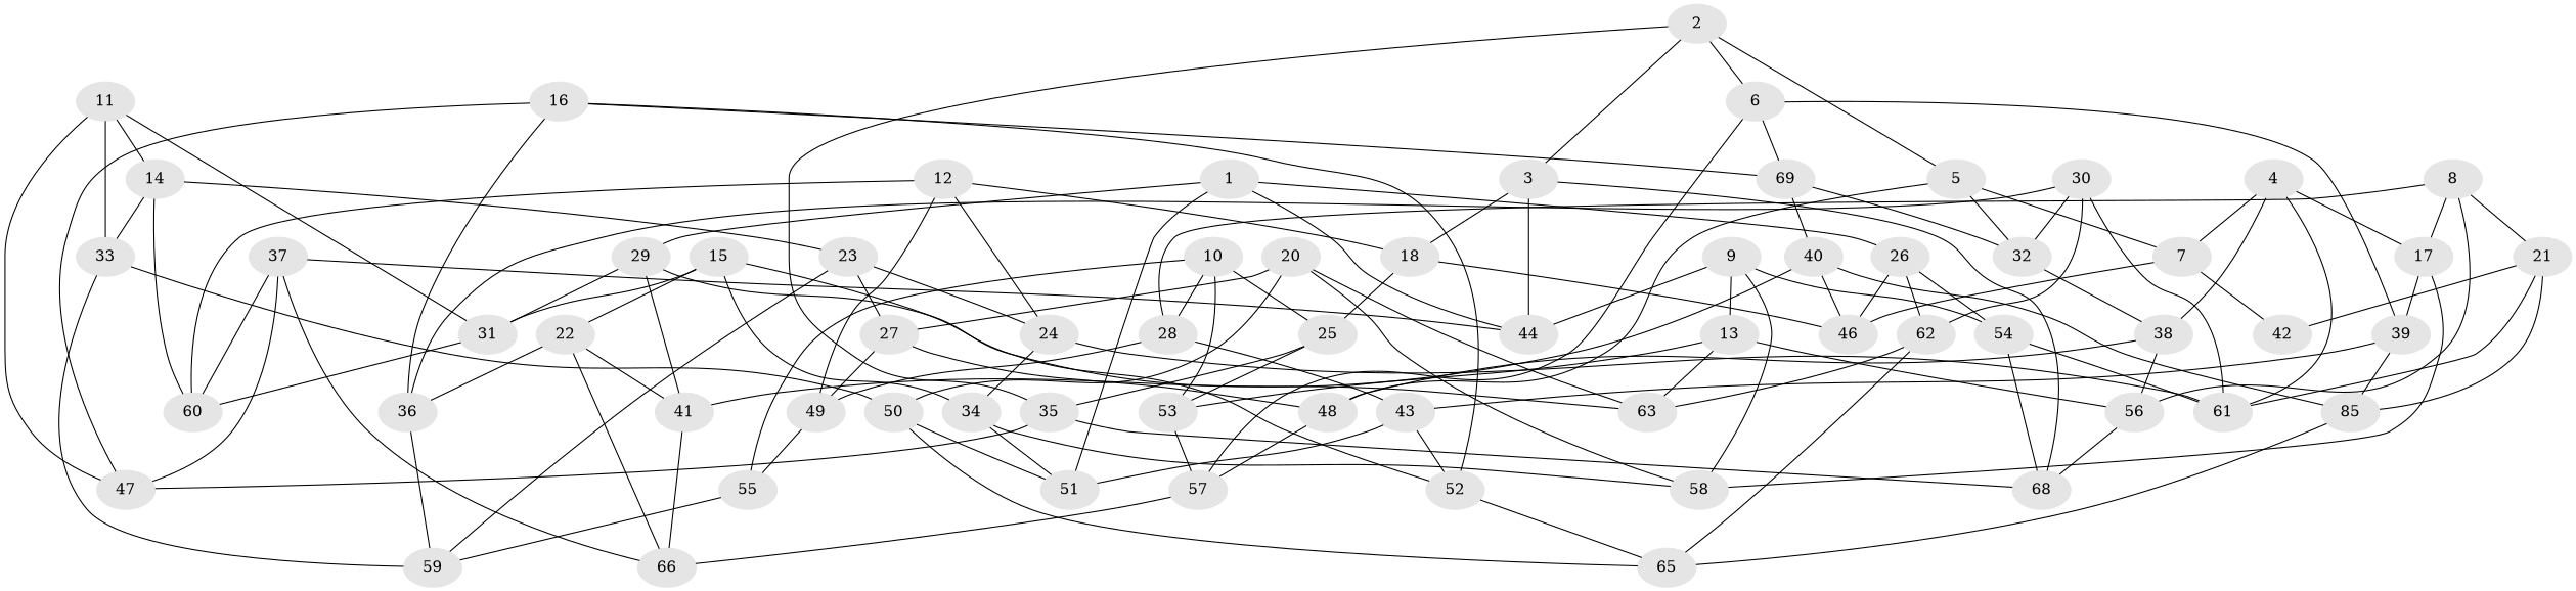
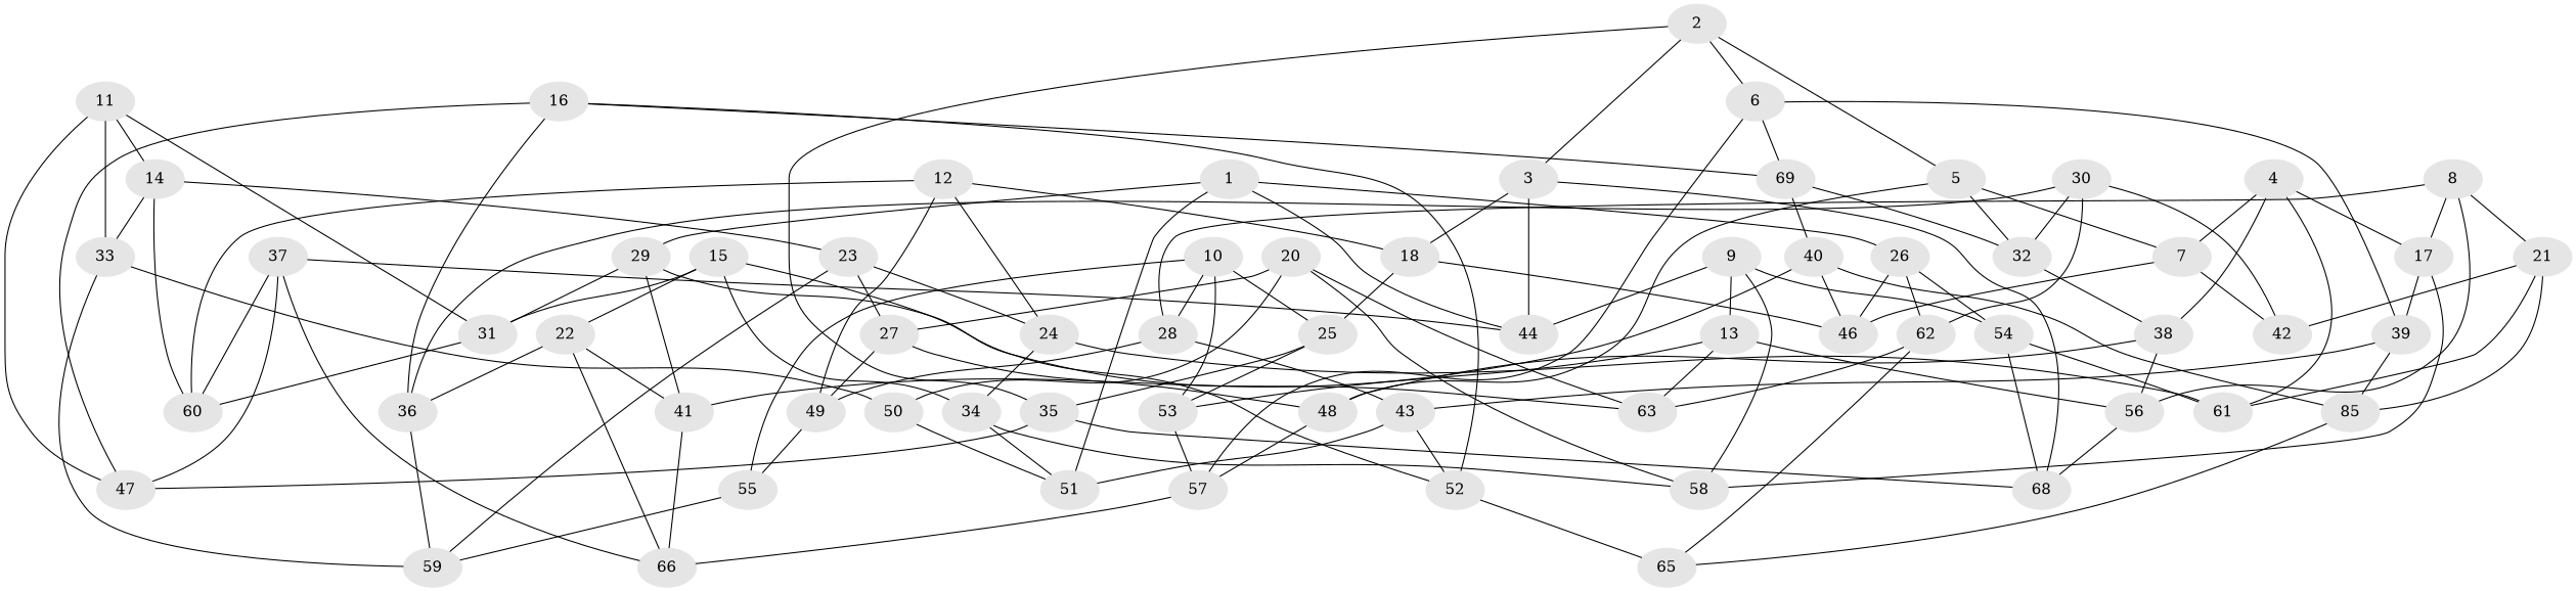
  graph {
    node [color=gray90 style=filled]
    1
    26
    29
    44
    51
    46
    54
    62
    31
    63
    41
    2
    3
    5
    6
    35
    18
    n18 [label=68]
    7
    32
    48
    n22 [label=69]
    39
    57
    47
    25
    4
    17
    38
    61
    42
    58
    56
    40
    n35 [label=85]
    43
    66
    8
    21
    28
    49
    9
    13
    53
    10
    55
    59
    11
    14
    33
    60
    23
    50
    12
    24
    34
    27
    15
    22
    52
    36
    65
    16
    20
    30
    37
    1 -- 26
    1 -- 29
    1 -- 44
    1 -- 51
    26 -- 46
    26 -- 54
    26 -- 62
    29 -- 31
    29 -- 63
    29 -- 41
    54 -- n18
    54 -- 61
    62 -- 63
    62 -- 65
    31 -- 60
    41 -- 66
    2 -- 3
    2 -- 5
    2 -- 6
    2 -- 35
    3 -- 44
    3 -- 18
    3 -- n18
    5 -- 7
    5 -- 32
    5 -- 48
    6 -- n22
    6 -- 39
    6 -- 57
    35 -- n18
    35 -- 47
    18 -- 46
    18 -- 25
    7 -- 46
    7 -- 42
    32 -- 38
    48 -- 57
    n22 -- 32
    n22 -- 40
    39 -- n35
    39 -- 43
    57 -- 66
    25 -- 35
    25 -- 53
    4 -- 7
    4 -- 17
    4 -- 38
    4 -- 61
    17 -- 39
    17 -- 58
    38 -- 48
    38 -- 56
    56 -- n18
    40 -- 46
    40 -- 41
    40 -- n35
    n35 -- 65
    43 -- 51
    43 -- 52
    8 -- 17
    8 -- 56
    8 -- 21
    8 -- 28
    21 -- 61
    21 -- 42
    21 -- n35
    28 -- 43
    28 -- 49
    49 -- 55
    9 -- 44
    9 -- 54
    9 -- 58
    9 -- 13
    13 -- 63
    13 -- 56
    13 -- 53
    53 -- 57
    10 -- 25
    10 -- 28
    10 -- 53
    10 -- 55
    55 -- 59
    11 -- 31
    11 -- 47
    11 -- 14
    11 -- 33
    14 -- 33
    14 -- 60
    14 -- 23
    33 -- 59
    33 -- 50
    23 -- 59
    23 -- 24
    23 -- 27
    50 -- 51
-   50 -- 65
    12 -- 18
    12 -- 49
    12 -- 60
    12 -- 24
    24 -- 61
    24 -- 34
    34 -- 51
    34 -- 58
    27 -- 48
    27 -- 49
    15 -- 31
    15 -- 34
    15 -- 22
    15 -- 52
    22 -- 41
    22 -- 66
    22 -- 36
    52 -- 65
    36 -- 59
    16 -- n22
    16 -- 47
    16 -- 52
    16 -- 36
    20 -- 63
    20 -- 58
    20 -- 50
    20 -- 27
    30 -- 62
    30 -- 32
-   30 -- 61
+   30 -- 42
    30 -- 36
    37 -- 44
    37 -- 47
    37 -- 66
    37 -- 60
  }
